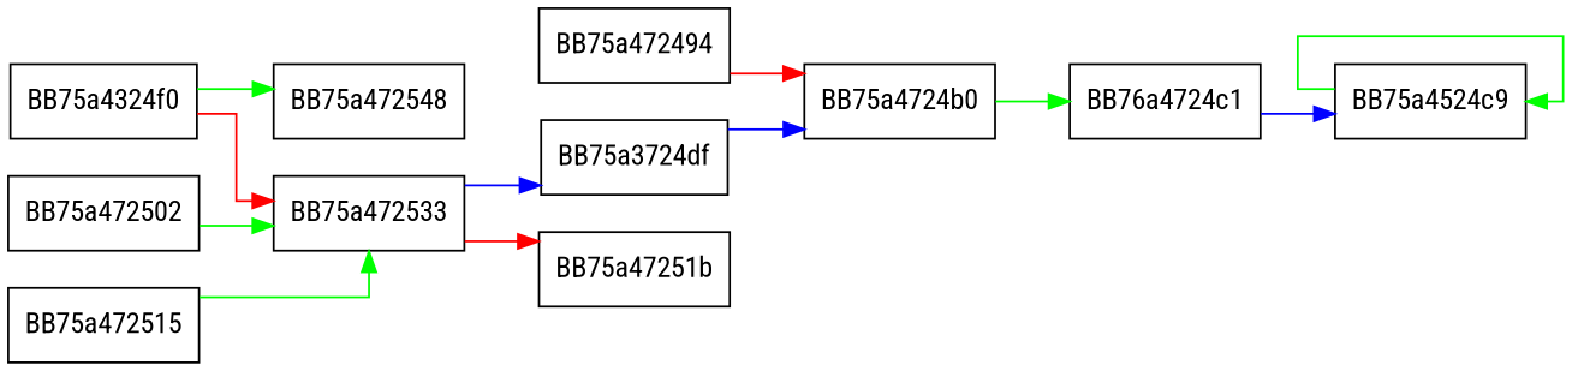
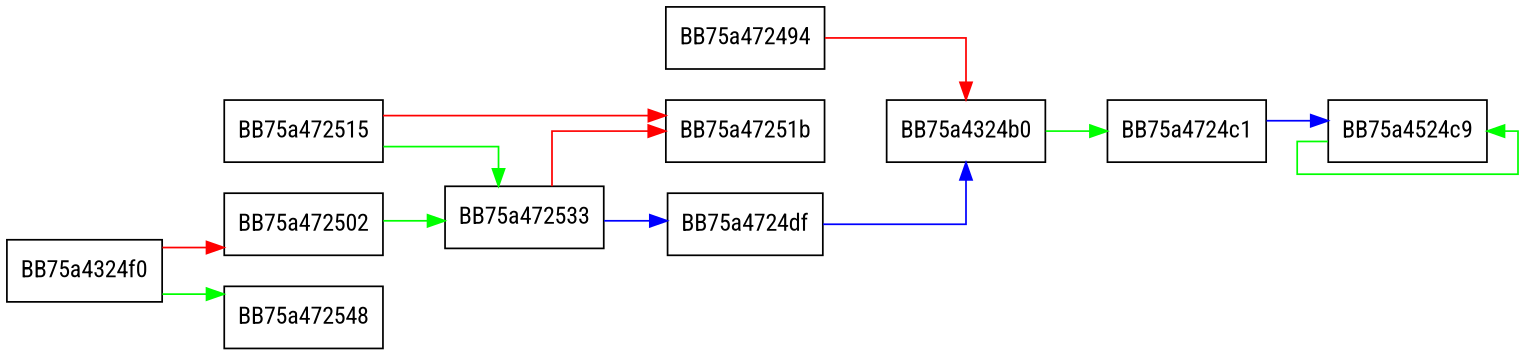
  digraph {
    fontname="Roboto Condensed"
    rankdir=LR
    splines=ortho
    node [fontname="Roboto Condensed" shape=box]
    edge [color=green fontname="Roboto Condensed"]
    BB75a472494
-   BB75a4724b0
-   BB75a4724c1 [label=BB76a4724c1]
+   BB75a4724b0 [label=BB75a4324b0]
+   BB75a4724c1
    n4 [label=BB75a4524c9]
    n5 [label=BB75a4324f0]
    BB75a472548
    BB75a472502
-   BB75a4724df [label=BB75a3724df]
+   BB75a4724df
    BB75a472533
    BB75a47251b
    BB75a472515
    BB75a472494 -> BB75a4724b0 [color=red]
    BB75a4724b0 -> BB75a4724c1
    BB75a4724c1 -> n4 [color=blue]
    n4 -> n4
    n5 -> BB75a472548
-   n5 -> BB75a472533 [color=red]
+   n5 -> BB75a472502 [color=red]
    BB75a472502 -> BB75a472533
    BB75a4724df -> BB75a4724b0 [color=blue]
    BB75a472533 -> BB75a4724df [color=blue]
    BB75a472533 -> BB75a47251b [color=red]
    BB75a472515 -> BB75a472533
+   BB75a472515 -> BB75a47251b [color=red]
  }
